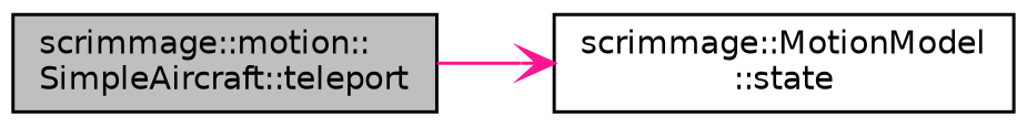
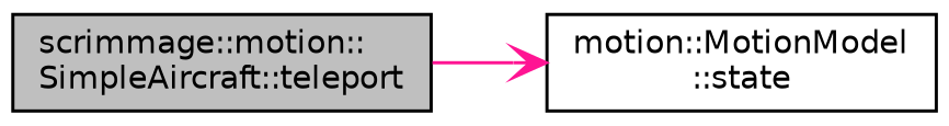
  digraph {
    rankdir=LR
    node [color=black fontname=Helvetica fontsize=10 shape=record style=filled]
    n1 [fillcolor=grey75 fontcolor=black height=0.2 label="scrimmage::motion::\lSimpleAircraft::teleport" width=0.4]
-   n2 [fillcolor=white height=0.2 label="scrimmage::MotionModel\l::state" width=0.4]
+   n2 [fillcolor=white height=0.2 label="motion::MotionModel\l::state" width=0.4]
    n1 -> n2 [color=deeppink fontname=Helvetica fontsize=10 labelfontname=Helvetica labelfontsize=10 style=solid arrowhead=vee]
  }
